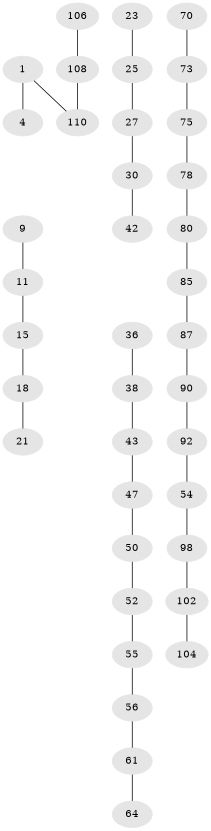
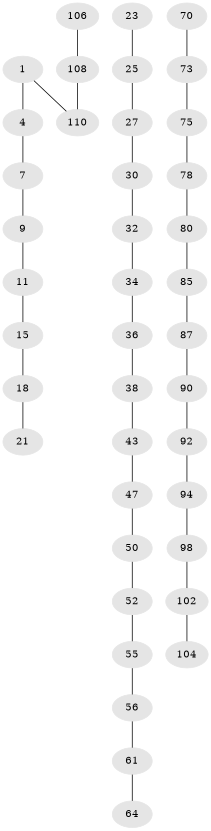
  graph {
    node [color=gray90 style=filled]
    1 [super="+111+2"]
    4 [super="+5"]
    110
+   7 [super="+8"]
    9 [super="+10"]
    11 [super="+12"]
    15 [super="+16"]
    18 [super="+19"]
    21 [super="+22"]
    23 [super="+24"]
    25 [super="+26"]
    27 [super="+28"]
    30 [super="+31"]
-   32 [super="+33" label=42]
+   32 [super="+33"]
+   34 [super="+35"]
    36 [super="+37"]
    38 [super="+39"]
    43 [super="+44"]
    47 [super="+48"]
    50 [super="+51"]
    52 [super="+53"]
    55 [super="+56"]
    n23 [label=56 super="+59"]
    61 [super="+62"]
    64 [super="+65"]
    70 [super="+71"]
    73 [super="+74"]
    75 [super="+76"]
    78 [super="+79"]
    80 [super="+81"]
    85 [super="+86"]
    87 [super="+88"]
    90 [super="+91"]
    92 [super="+93"]
-   94 [super="+95" label=54]
+   94 [super="+95"]
    98 [super="+99"]
    102 [super="+103"]
    104 [super="+105"]
    106 [super="+107"]
    108 [super="+109"]
    1 -- 4
    1 -- 110
+   4 -- 7
+   7 -- 9
    9 -- 11
    11 -- 15
    15 -- 18
    18 -- 21
    23 -- 25
    25 -- 27
    27 -- 30
    30 -- 32
+   32 -- 34
+   34 -- 36
    36 -- 38
    38 -- 43
    43 -- 47
    47 -- 50
    50 -- 52
    52 -- 55
    55 -- n23
    n23 -- 61
    61 -- 64
    70 -- 73
    73 -- 75
    75 -- 78
    78 -- 80
    80 -- 85
    85 -- 87
    87 -- 90
    90 -- 92
    92 -- 94
    94 -- 98
    98 -- 102
    102 -- 104
    106 -- 108
    108 -- 110
  }
